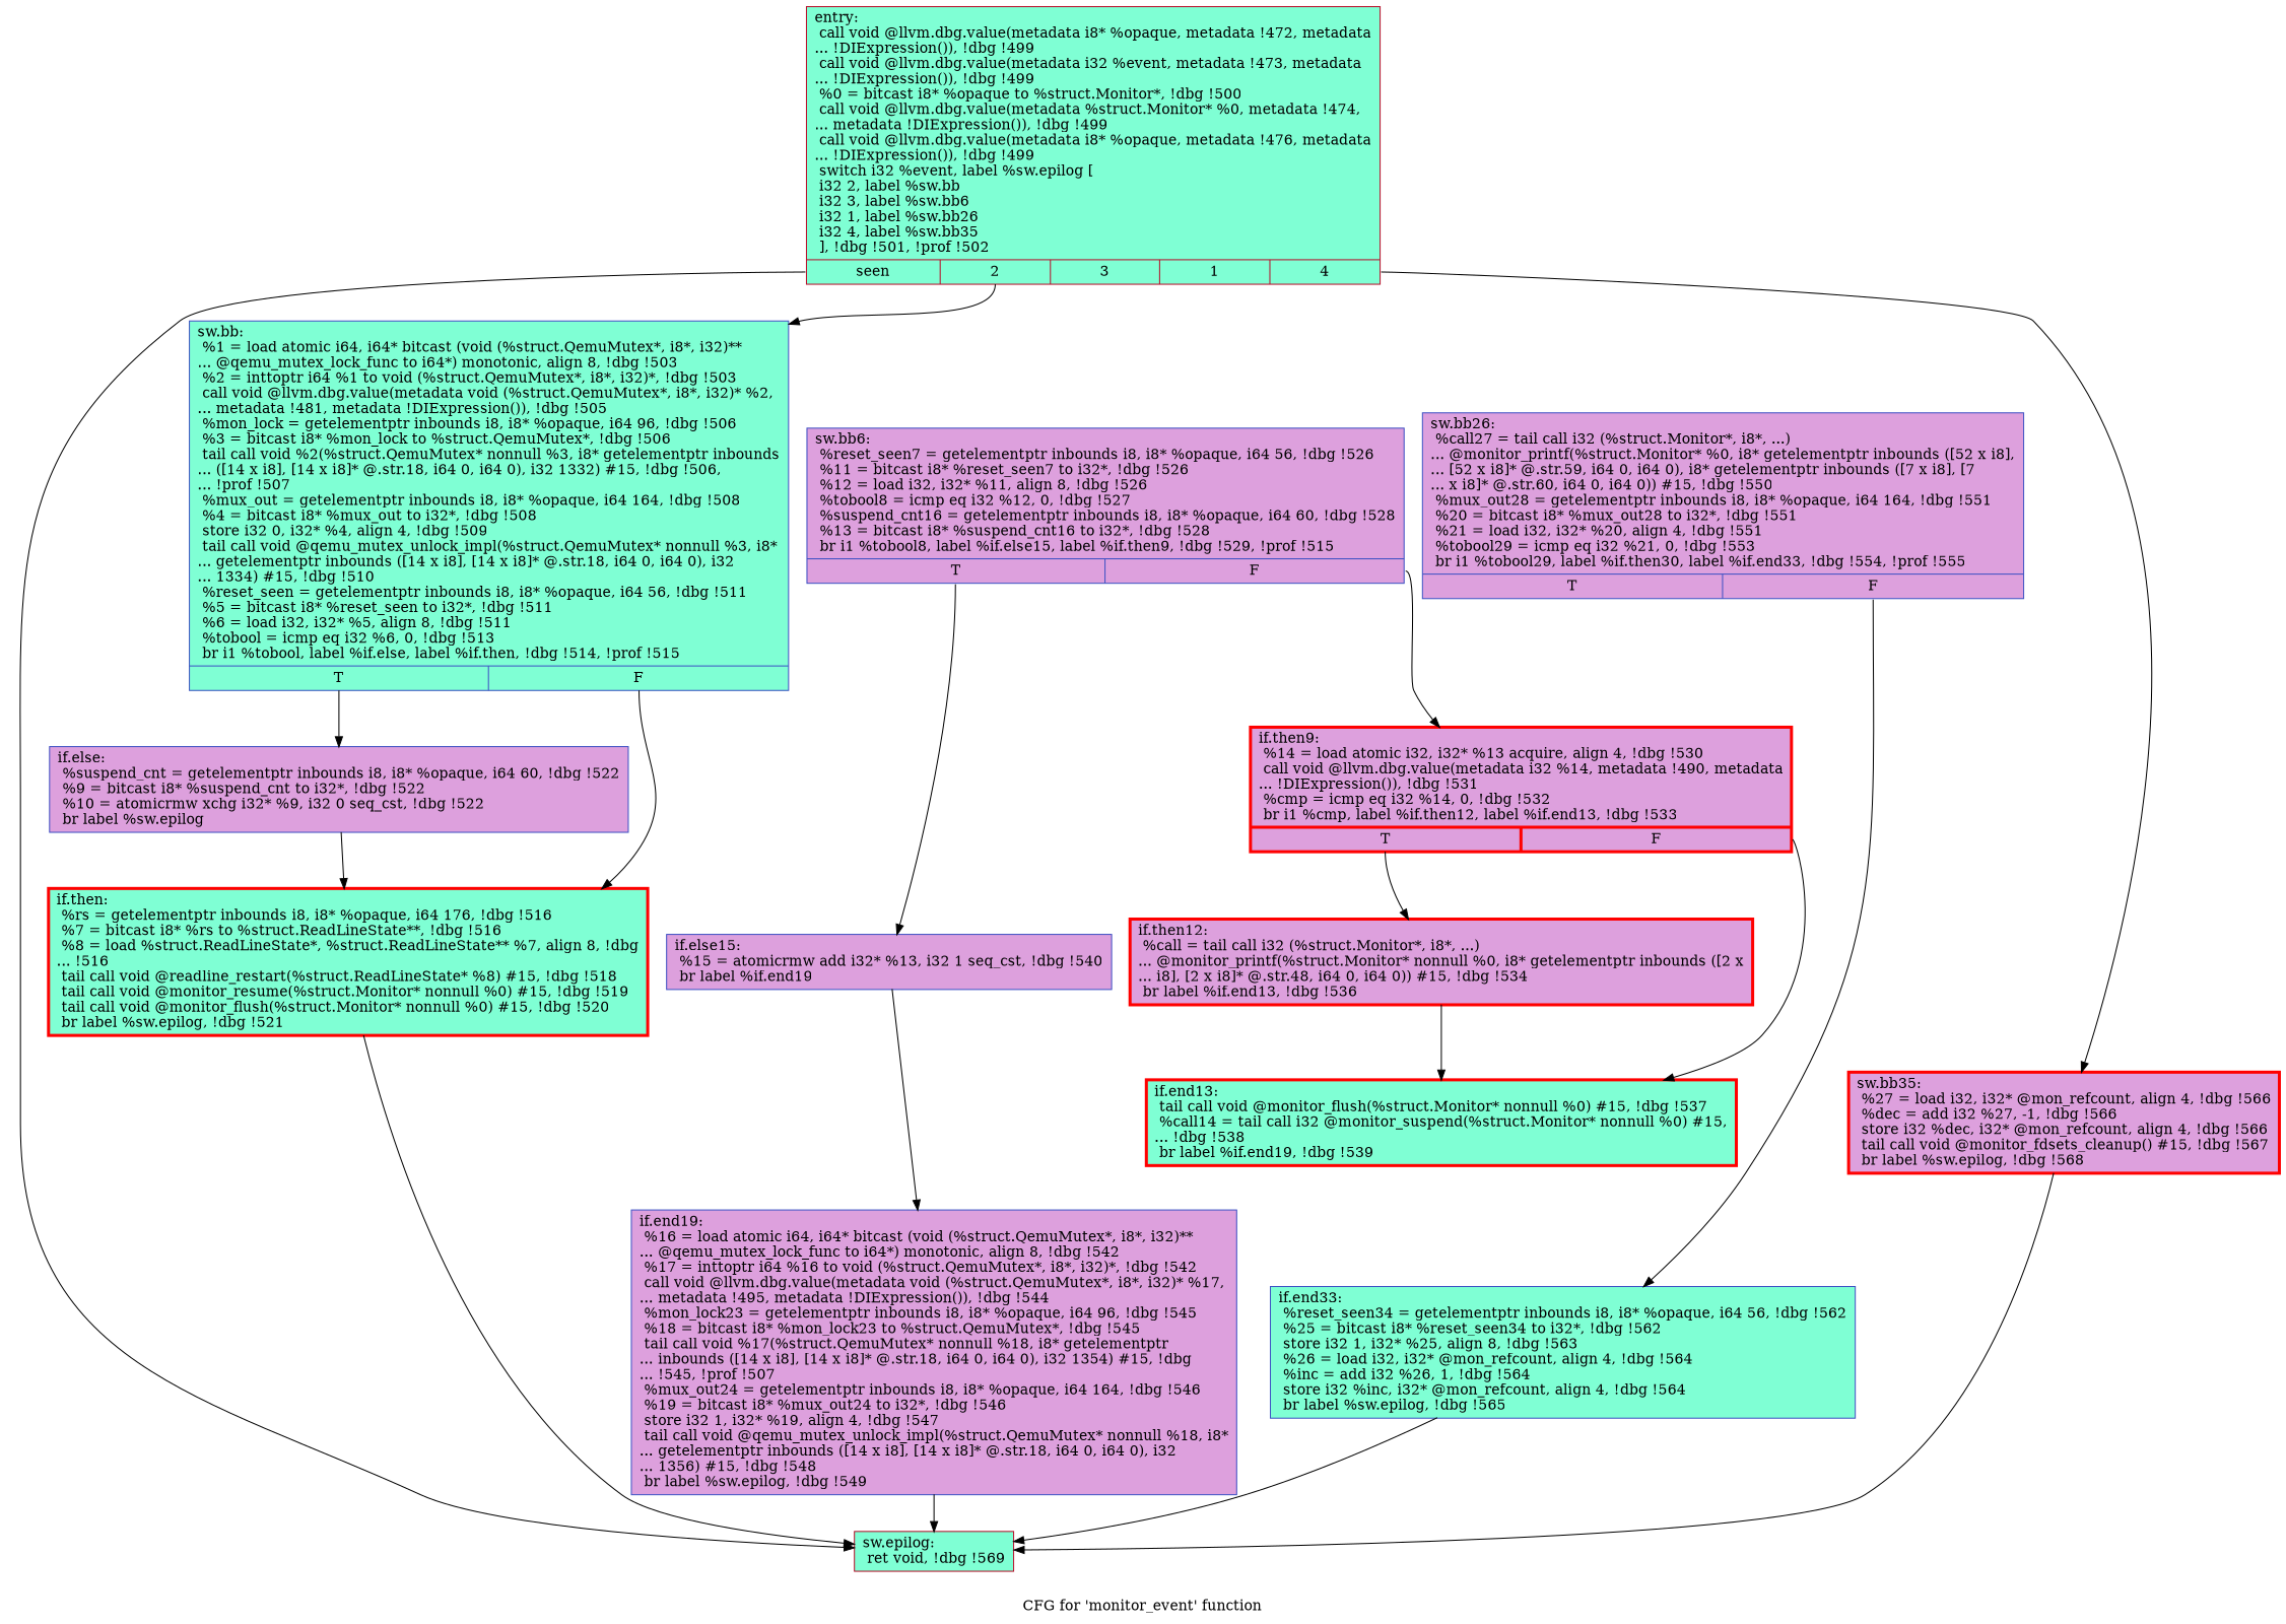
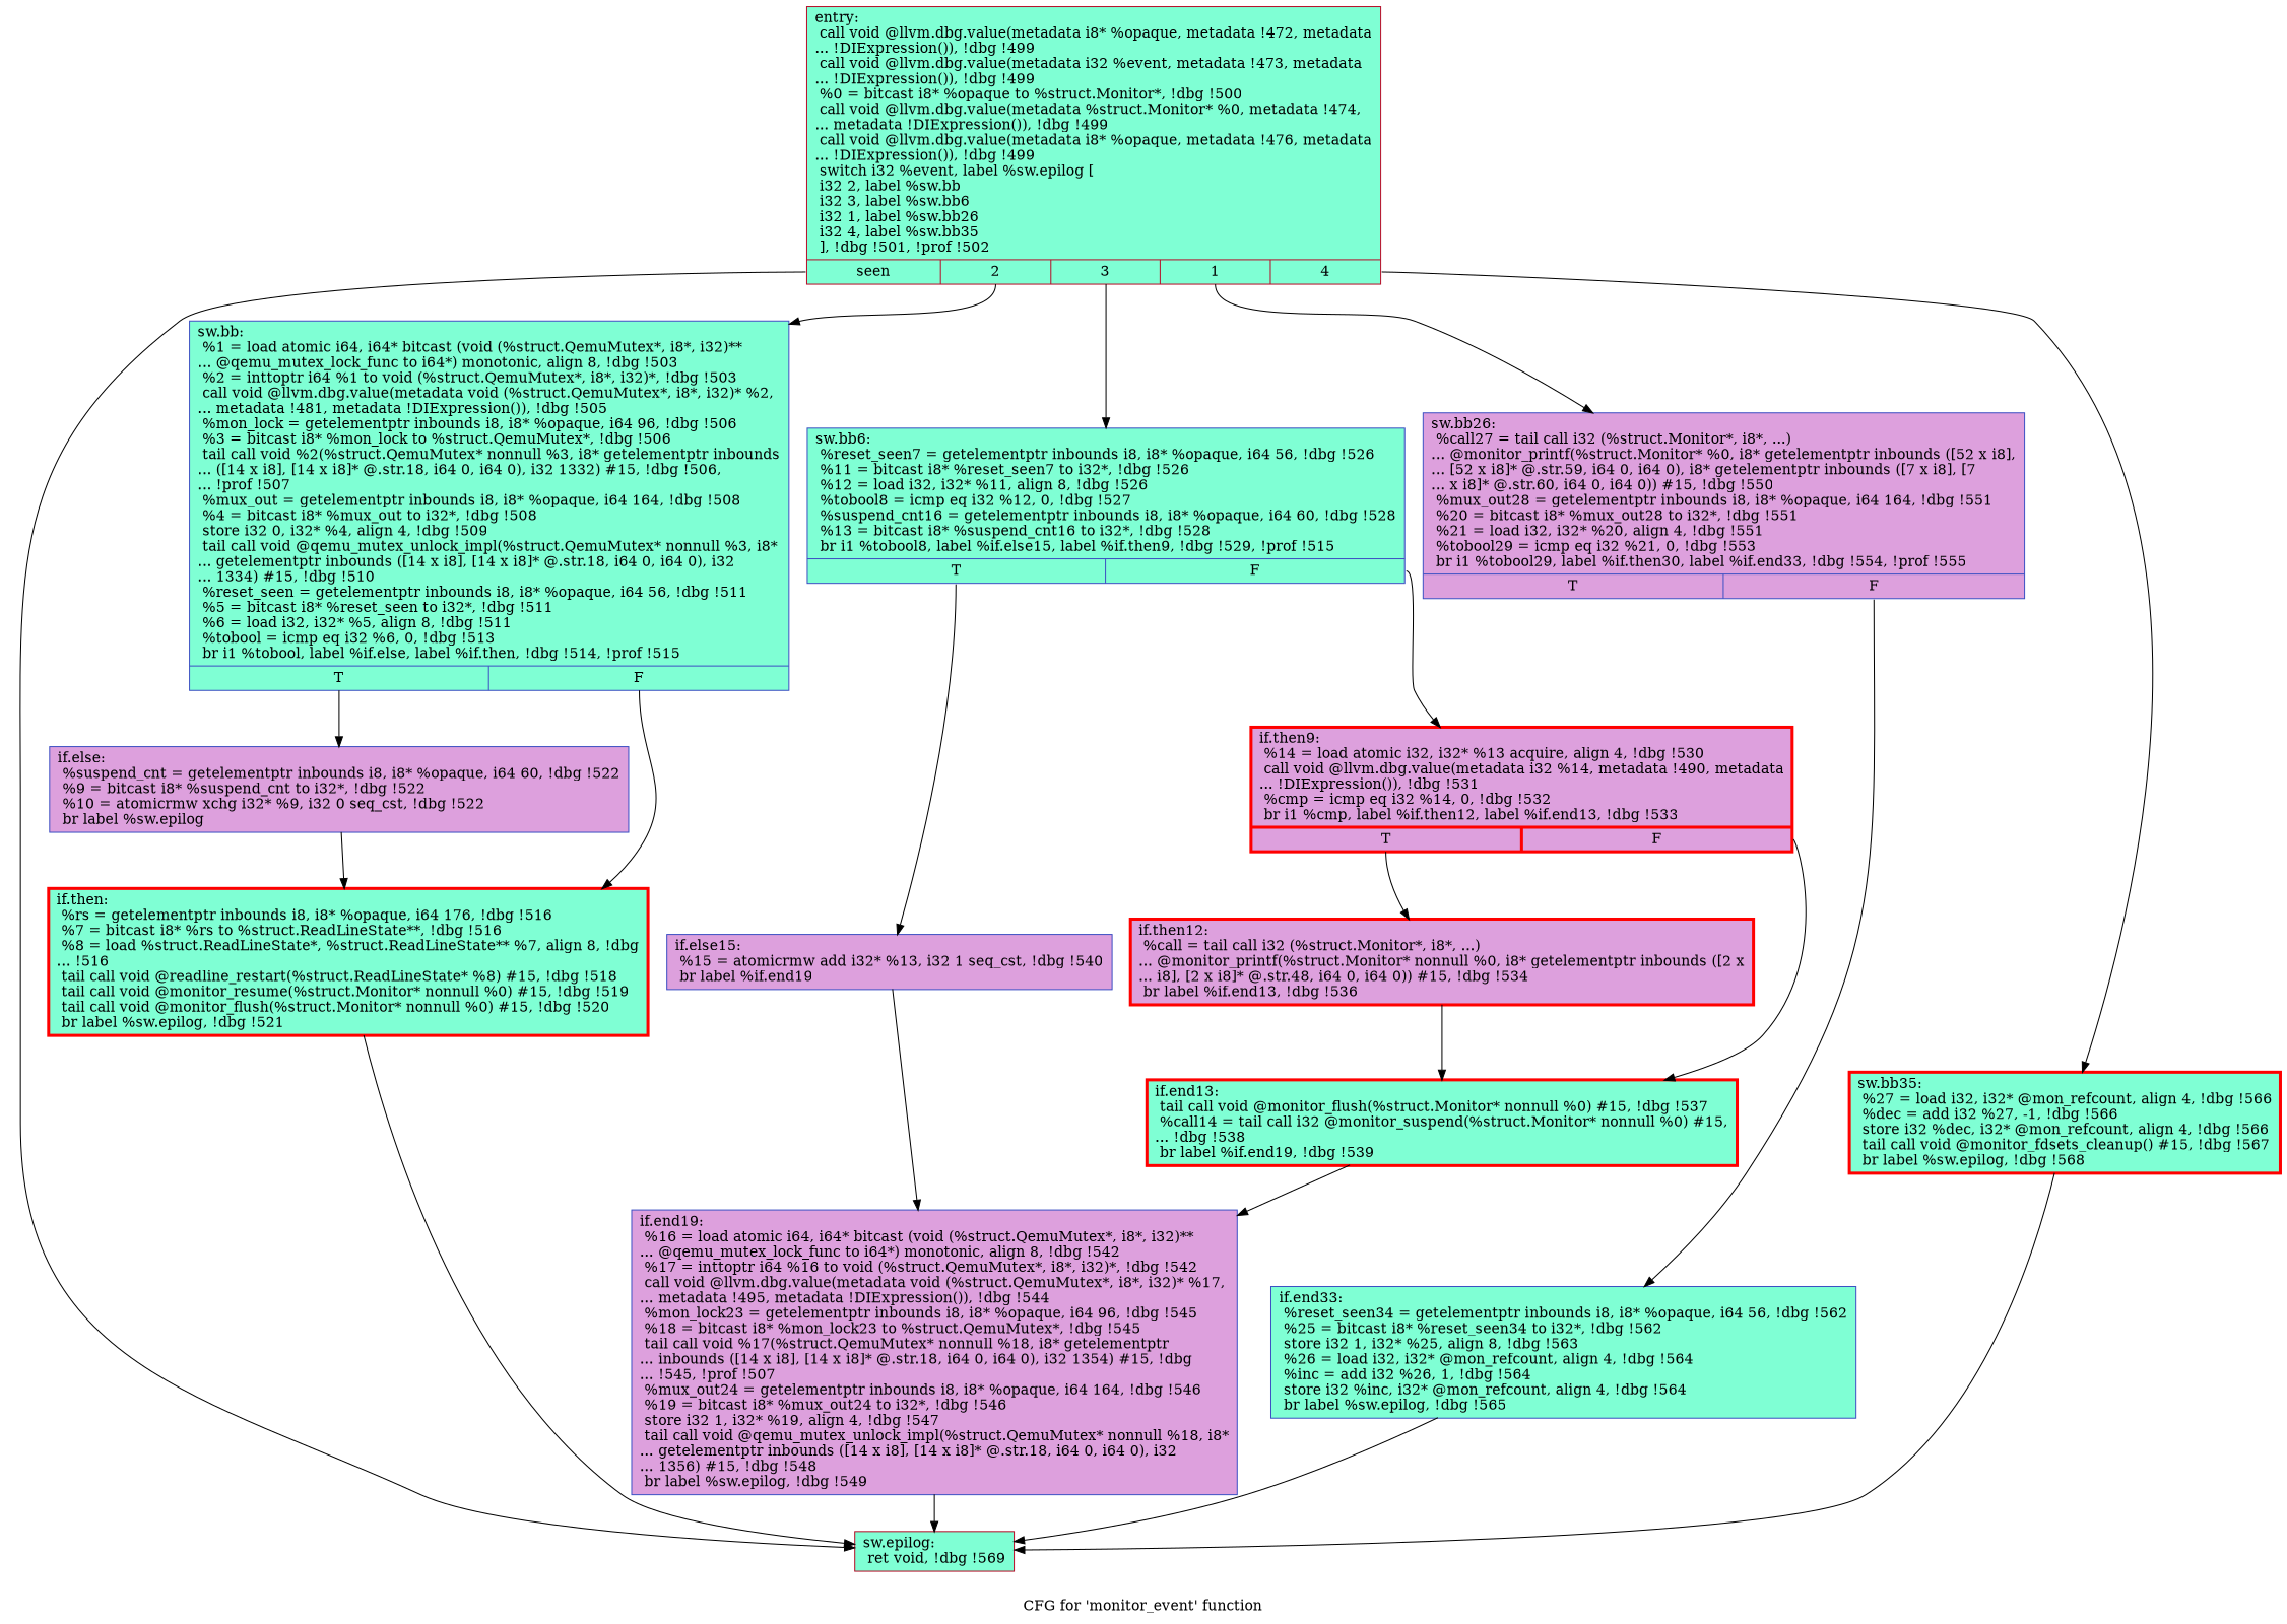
  digraph {
    label="CFG for 'monitor_event' function"
    node [color="#3d50c3ff" fillcolor=aquamarine shape=record style=filled]
    n1 [color="#b70d28ff" label="{entry:\l  call void @llvm.dbg.value(metadata i8* %opaque, metadata !472, metadata\l... !DIExpression()), !dbg !499\l  call void @llvm.dbg.value(metadata i32 %event, metadata !473, metadata\l... !DIExpression()), !dbg !499\l  %0 = bitcast i8* %opaque to %struct.Monitor*, !dbg !500\l  call void @llvm.dbg.value(metadata %struct.Monitor* %0, metadata !474,\l... metadata !DIExpression()), !dbg !499\l  call void @llvm.dbg.value(metadata i8* %opaque, metadata !476, metadata\l... !DIExpression()), !dbg !499\l  switch i32 %event, label %sw.epilog [\l    i32 2, label %sw.bb\l    i32 3, label %sw.bb6\l    i32 1, label %sw.bb26\l    i32 4, label %sw.bb35\l  ], !dbg !501, !prof !502\l|{<s0>seen|<s1>2|<s2>3|<s3>1|<s4>4}}"]
    n2 [color="#b70d28ff" label="{sw.epilog:                                        \l  ret void, !dbg !569\l}"]
    n3 [label="{sw.bb:                                            \l  %1 = load atomic i64, i64* bitcast (void (%struct.QemuMutex*, i8*, i32)**\l... @qemu_mutex_lock_func to i64*) monotonic, align 8, !dbg !503\l  %2 = inttoptr i64 %1 to void (%struct.QemuMutex*, i8*, i32)*, !dbg !503\l  call void @llvm.dbg.value(metadata void (%struct.QemuMutex*, i8*, i32)* %2,\l... metadata !481, metadata !DIExpression()), !dbg !505\l  %mon_lock = getelementptr inbounds i8, i8* %opaque, i64 96, !dbg !506\l  %3 = bitcast i8* %mon_lock to %struct.QemuMutex*, !dbg !506\l  tail call void %2(%struct.QemuMutex* nonnull %3, i8* getelementptr inbounds\l... ([14 x i8], [14 x i8]* @.str.18, i64 0, i64 0), i32 1332) #15, !dbg !506,\l... !prof !507\l  %mux_out = getelementptr inbounds i8, i8* %opaque, i64 164, !dbg !508\l  %4 = bitcast i8* %mux_out to i32*, !dbg !508\l  store i32 0, i32* %4, align 4, !dbg !509\l  tail call void @qemu_mutex_unlock_impl(%struct.QemuMutex* nonnull %3, i8*\l... getelementptr inbounds ([14 x i8], [14 x i8]* @.str.18, i64 0, i64 0), i32\l... 1334) #15, !dbg !510\l  %reset_seen = getelementptr inbounds i8, i8* %opaque, i64 56, !dbg !511\l  %5 = bitcast i8* %reset_seen to i32*, !dbg !511\l  %6 = load i32, i32* %5, align 8, !dbg !511\l  %tobool = icmp eq i32 %6, 0, !dbg !513\l  br i1 %tobool, label %if.else, label %if.then, !dbg !514, !prof !515\l|{<s0>T|<s1>F}}"]
-   n4 [fillcolor=plum label="{sw.bb6:                                           \l  %reset_seen7 = getelementptr inbounds i8, i8* %opaque, i64 56, !dbg !526\l  %11 = bitcast i8* %reset_seen7 to i32*, !dbg !526\l  %12 = load i32, i32* %11, align 8, !dbg !526\l  %tobool8 = icmp eq i32 %12, 0, !dbg !527\l  %suspend_cnt16 = getelementptr inbounds i8, i8* %opaque, i64 60, !dbg !528\l  %13 = bitcast i8* %suspend_cnt16 to i32*, !dbg !528\l  br i1 %tobool8, label %if.else15, label %if.then9, !dbg !529, !prof !515\l|{<s0>T|<s1>F}}"]
+   n4 [label="{sw.bb6:                                           \l  %reset_seen7 = getelementptr inbounds i8, i8* %opaque, i64 56, !dbg !526\l  %11 = bitcast i8* %reset_seen7 to i32*, !dbg !526\l  %12 = load i32, i32* %11, align 8, !dbg !526\l  %tobool8 = icmp eq i32 %12, 0, !dbg !527\l  %suspend_cnt16 = getelementptr inbounds i8, i8* %opaque, i64 60, !dbg !528\l  %13 = bitcast i8* %suspend_cnt16 to i32*, !dbg !528\l  br i1 %tobool8, label %if.else15, label %if.then9, !dbg !529, !prof !515\l|{<s0>T|<s1>F}}"]
    n5 [fillcolor=plum label="{sw.bb26:                                          \l  %call27 = tail call i32 (%struct.Monitor*, i8*, ...)\l... @monitor_printf(%struct.Monitor* %0, i8* getelementptr inbounds ([52 x i8],\l... [52 x i8]* @.str.59, i64 0, i64 0), i8* getelementptr inbounds ([7 x i8], [7\l... x i8]* @.str.60, i64 0, i64 0)) #15, !dbg !550\l  %mux_out28 = getelementptr inbounds i8, i8* %opaque, i64 164, !dbg !551\l  %20 = bitcast i8* %mux_out28 to i32*, !dbg !551\l  %21 = load i32, i32* %20, align 4, !dbg !551\l  %tobool29 = icmp eq i32 %21, 0, !dbg !553\l  br i1 %tobool29, label %if.then30, label %if.end33, !dbg !554, !prof !555\l|{<s0>T|<s1>F}}"]
-   n6 [color=red fillcolor=plum label="{sw.bb35:                                          \l  %27 = load i32, i32* @mon_refcount, align 4, !dbg !566\l  %dec = add i32 %27, -1, !dbg !566\l  store i32 %dec, i32* @mon_refcount, align 4, !dbg !566\l  tail call void @monitor_fdsets_cleanup() #15, !dbg !567\l  br label %sw.epilog, !dbg !568\l}" penwidth=3.0]
+   n6 [color=red label="{sw.bb35:                                          \l  %27 = load i32, i32* @mon_refcount, align 4, !dbg !566\l  %dec = add i32 %27, -1, !dbg !566\l  store i32 %dec, i32* @mon_refcount, align 4, !dbg !566\l  tail call void @monitor_fdsets_cleanup() #15, !dbg !567\l  br label %sw.epilog, !dbg !568\l}" penwidth=3.0]
    n7 [fillcolor=plum label="{if.else:                                          \l  %suspend_cnt = getelementptr inbounds i8, i8* %opaque, i64 60, !dbg !522\l  %9 = bitcast i8* %suspend_cnt to i32*, !dbg !522\l  %10 = atomicrmw xchg i32* %9, i32 0 seq_cst, !dbg !522\l  br label %sw.epilog\l}"]
    n8 [color=red label="{if.then:                                          \l  %rs = getelementptr inbounds i8, i8* %opaque, i64 176, !dbg !516\l  %7 = bitcast i8* %rs to %struct.ReadLineState**, !dbg !516\l  %8 = load %struct.ReadLineState*, %struct.ReadLineState** %7, align 8, !dbg\l... !516\l  tail call void @readline_restart(%struct.ReadLineState* %8) #15, !dbg !518\l  tail call void @monitor_resume(%struct.Monitor* nonnull %0) #15, !dbg !519\l  tail call void @monitor_flush(%struct.Monitor* nonnull %0) #15, !dbg !520\l  br label %sw.epilog, !dbg !521\l}" penwidth=3.0]
    n9 [fillcolor=plum label="{if.else15:                                        \l  %15 = atomicrmw add i32* %13, i32 1 seq_cst, !dbg !540\l  br label %if.end19\l}"]
    n10 [color=red fillcolor=plum label="{if.then9:                                         \l  %14 = load atomic i32, i32* %13 acquire, align 4, !dbg !530\l  call void @llvm.dbg.value(metadata i32 %14, metadata !490, metadata\l... !DIExpression()), !dbg !531\l  %cmp = icmp eq i32 %14, 0, !dbg !532\l  br i1 %cmp, label %if.then12, label %if.end13, !dbg !533\l|{<s0>T|<s1>F}}" penwidth=3.0]
    n11 [label="{if.end33:                                         \l  %reset_seen34 = getelementptr inbounds i8, i8* %opaque, i64 56, !dbg !562\l  %25 = bitcast i8* %reset_seen34 to i32*, !dbg !562\l  store i32 1, i32* %25, align 8, !dbg !563\l  %26 = load i32, i32* @mon_refcount, align 4, !dbg !564\l  %inc = add i32 %26, 1, !dbg !564\l  store i32 %inc, i32* @mon_refcount, align 4, !dbg !564\l  br label %sw.epilog, !dbg !565\l}"]
    n12 [fillcolor=plum label="{if.end19:                                         \l  %16 = load atomic i64, i64* bitcast (void (%struct.QemuMutex*, i8*, i32)**\l... @qemu_mutex_lock_func to i64*) monotonic, align 8, !dbg !542\l  %17 = inttoptr i64 %16 to void (%struct.QemuMutex*, i8*, i32)*, !dbg !542\l  call void @llvm.dbg.value(metadata void (%struct.QemuMutex*, i8*, i32)* %17,\l... metadata !495, metadata !DIExpression()), !dbg !544\l  %mon_lock23 = getelementptr inbounds i8, i8* %opaque, i64 96, !dbg !545\l  %18 = bitcast i8* %mon_lock23 to %struct.QemuMutex*, !dbg !545\l  tail call void %17(%struct.QemuMutex* nonnull %18, i8* getelementptr\l... inbounds ([14 x i8], [14 x i8]* @.str.18, i64 0, i64 0), i32 1354) #15, !dbg\l... !545, !prof !507\l  %mux_out24 = getelementptr inbounds i8, i8* %opaque, i64 164, !dbg !546\l  %19 = bitcast i8* %mux_out24 to i32*, !dbg !546\l  store i32 1, i32* %19, align 4, !dbg !547\l  tail call void @qemu_mutex_unlock_impl(%struct.QemuMutex* nonnull %18, i8*\l... getelementptr inbounds ([14 x i8], [14 x i8]* @.str.18, i64 0, i64 0), i32\l... 1356) #15, !dbg !548\l  br label %sw.epilog, !dbg !549\l}"]
    n13 [color=red fillcolor=plum label="{if.then12:                                        \l  %call = tail call i32 (%struct.Monitor*, i8*, ...)\l... @monitor_printf(%struct.Monitor* nonnull %0, i8* getelementptr inbounds ([2 x\l... i8], [2 x i8]* @.str.48, i64 0, i64 0)) #15, !dbg !534\l  br label %if.end13, !dbg !536\l}" penwidth=3.0]
    n14 [color=red label="{if.end13:                                         \l  tail call void @monitor_flush(%struct.Monitor* nonnull %0) #15, !dbg !537\l  %call14 = tail call i32 @monitor_suspend(%struct.Monitor* nonnull %0) #15,\l... !dbg !538\l  br label %if.end19, !dbg !539\l}" penwidth=3.0]
    n1 -> n2 [tailport=s0]
    n1 -> n3 [tailport=s1]
+   n1 -> n4 [tailport=s2]
+   n1 -> n5 [tailport=s3]
    n1 -> n6 [tailport=s4]
    n3 -> n7 [tailport=s0]
    n3 -> n8 [tailport=s1]
    n4 -> n9 [tailport=s0]
    n4 -> n10 [tailport=s1]
    n5 -> n11 [tailport=s1]
    n6 -> n2
    n7 -> n8
    n8 -> n2
    n9 -> n12
    n10 -> n13 [tailport=s0]
    n10 -> n14 [tailport=s1]
    n11 -> n2
    n12 -> n2
    n13 -> n14
+   n14 -> n12
  }
